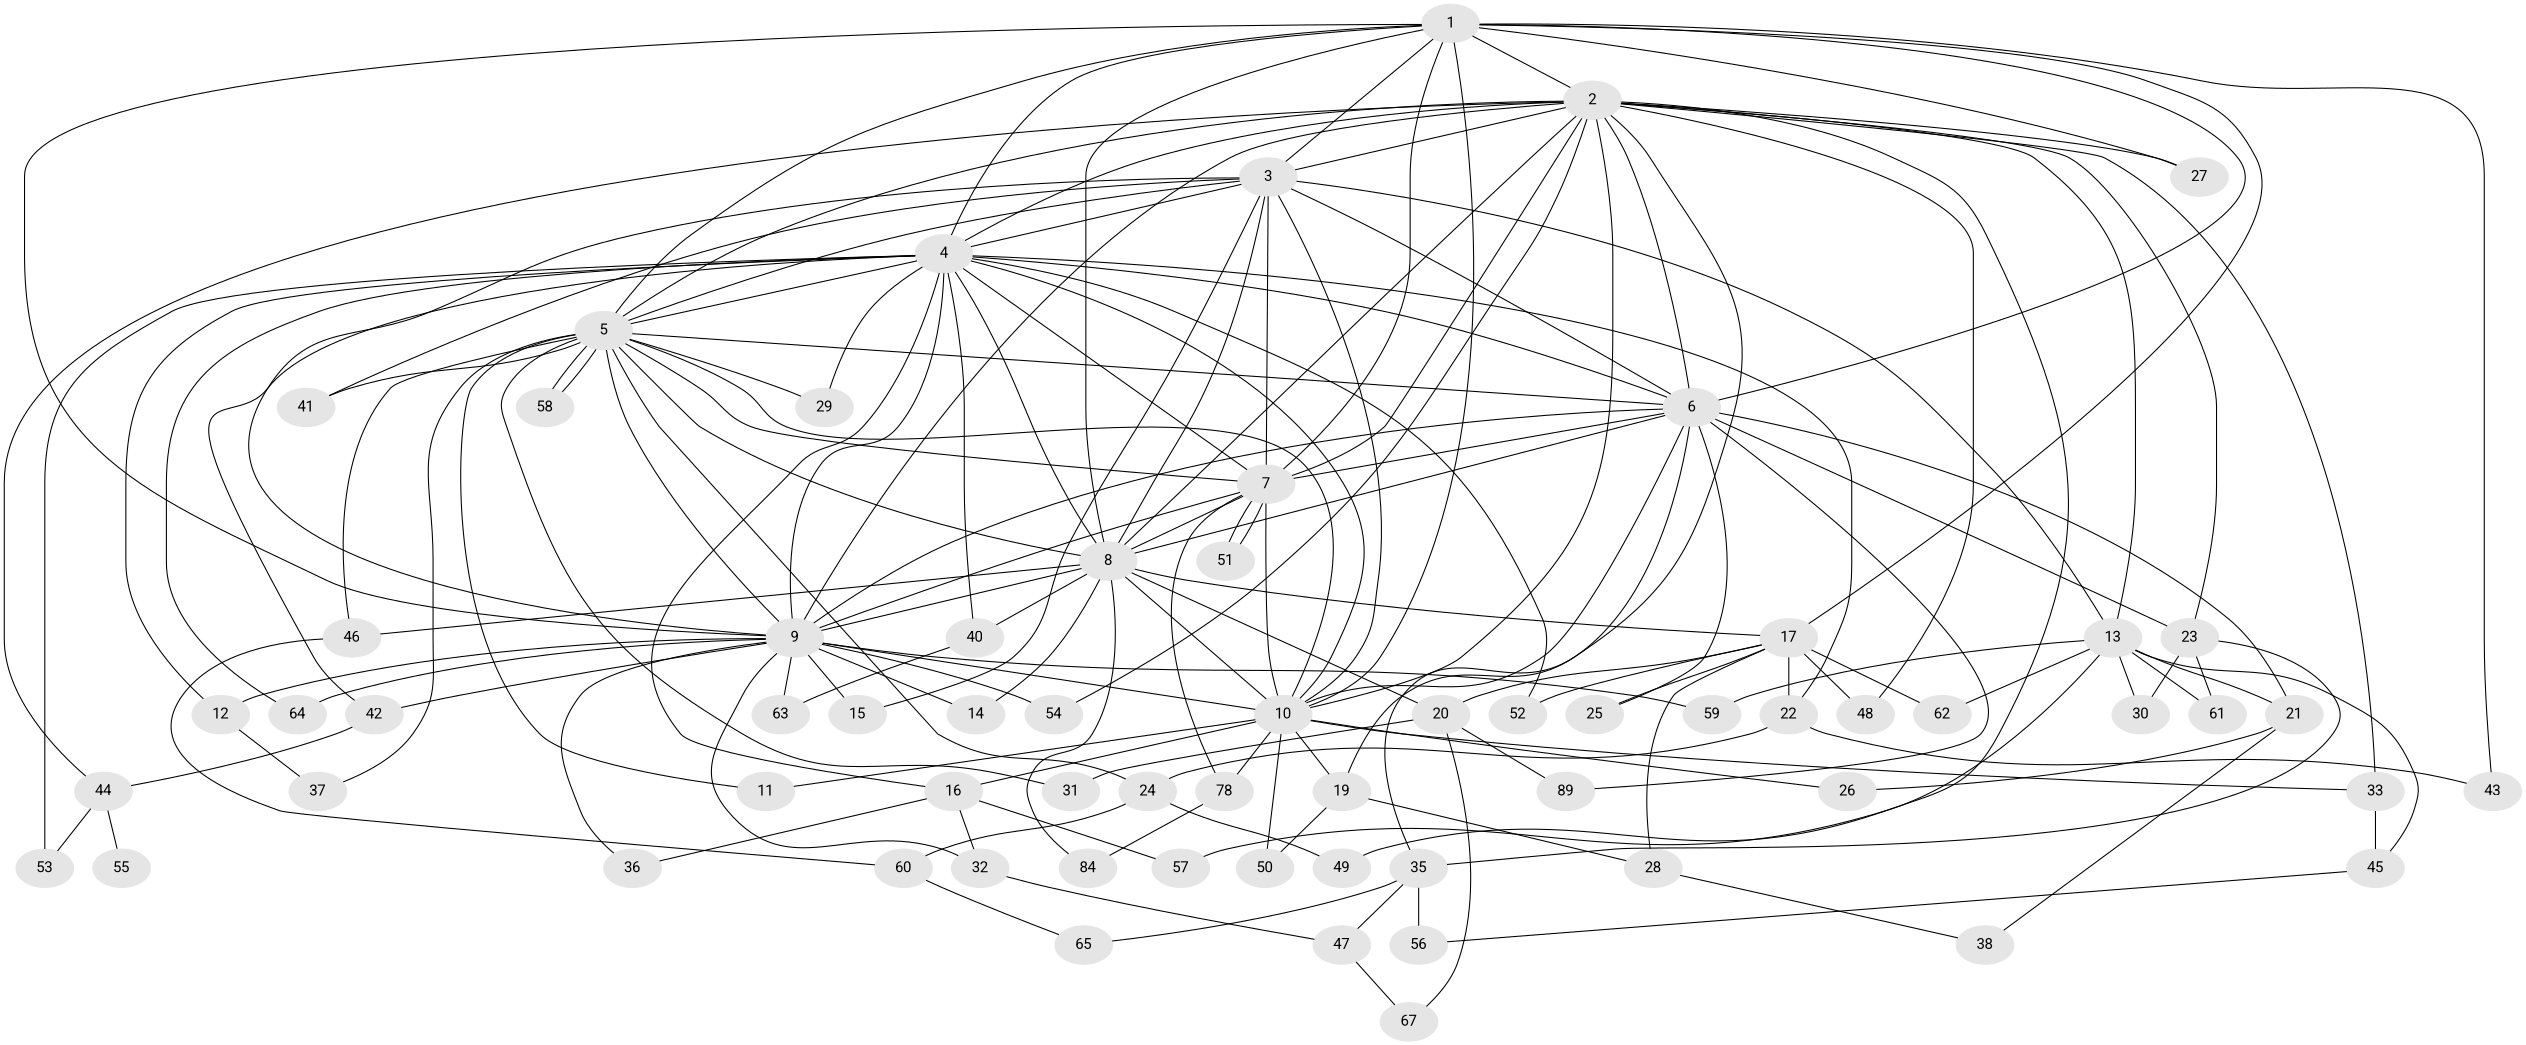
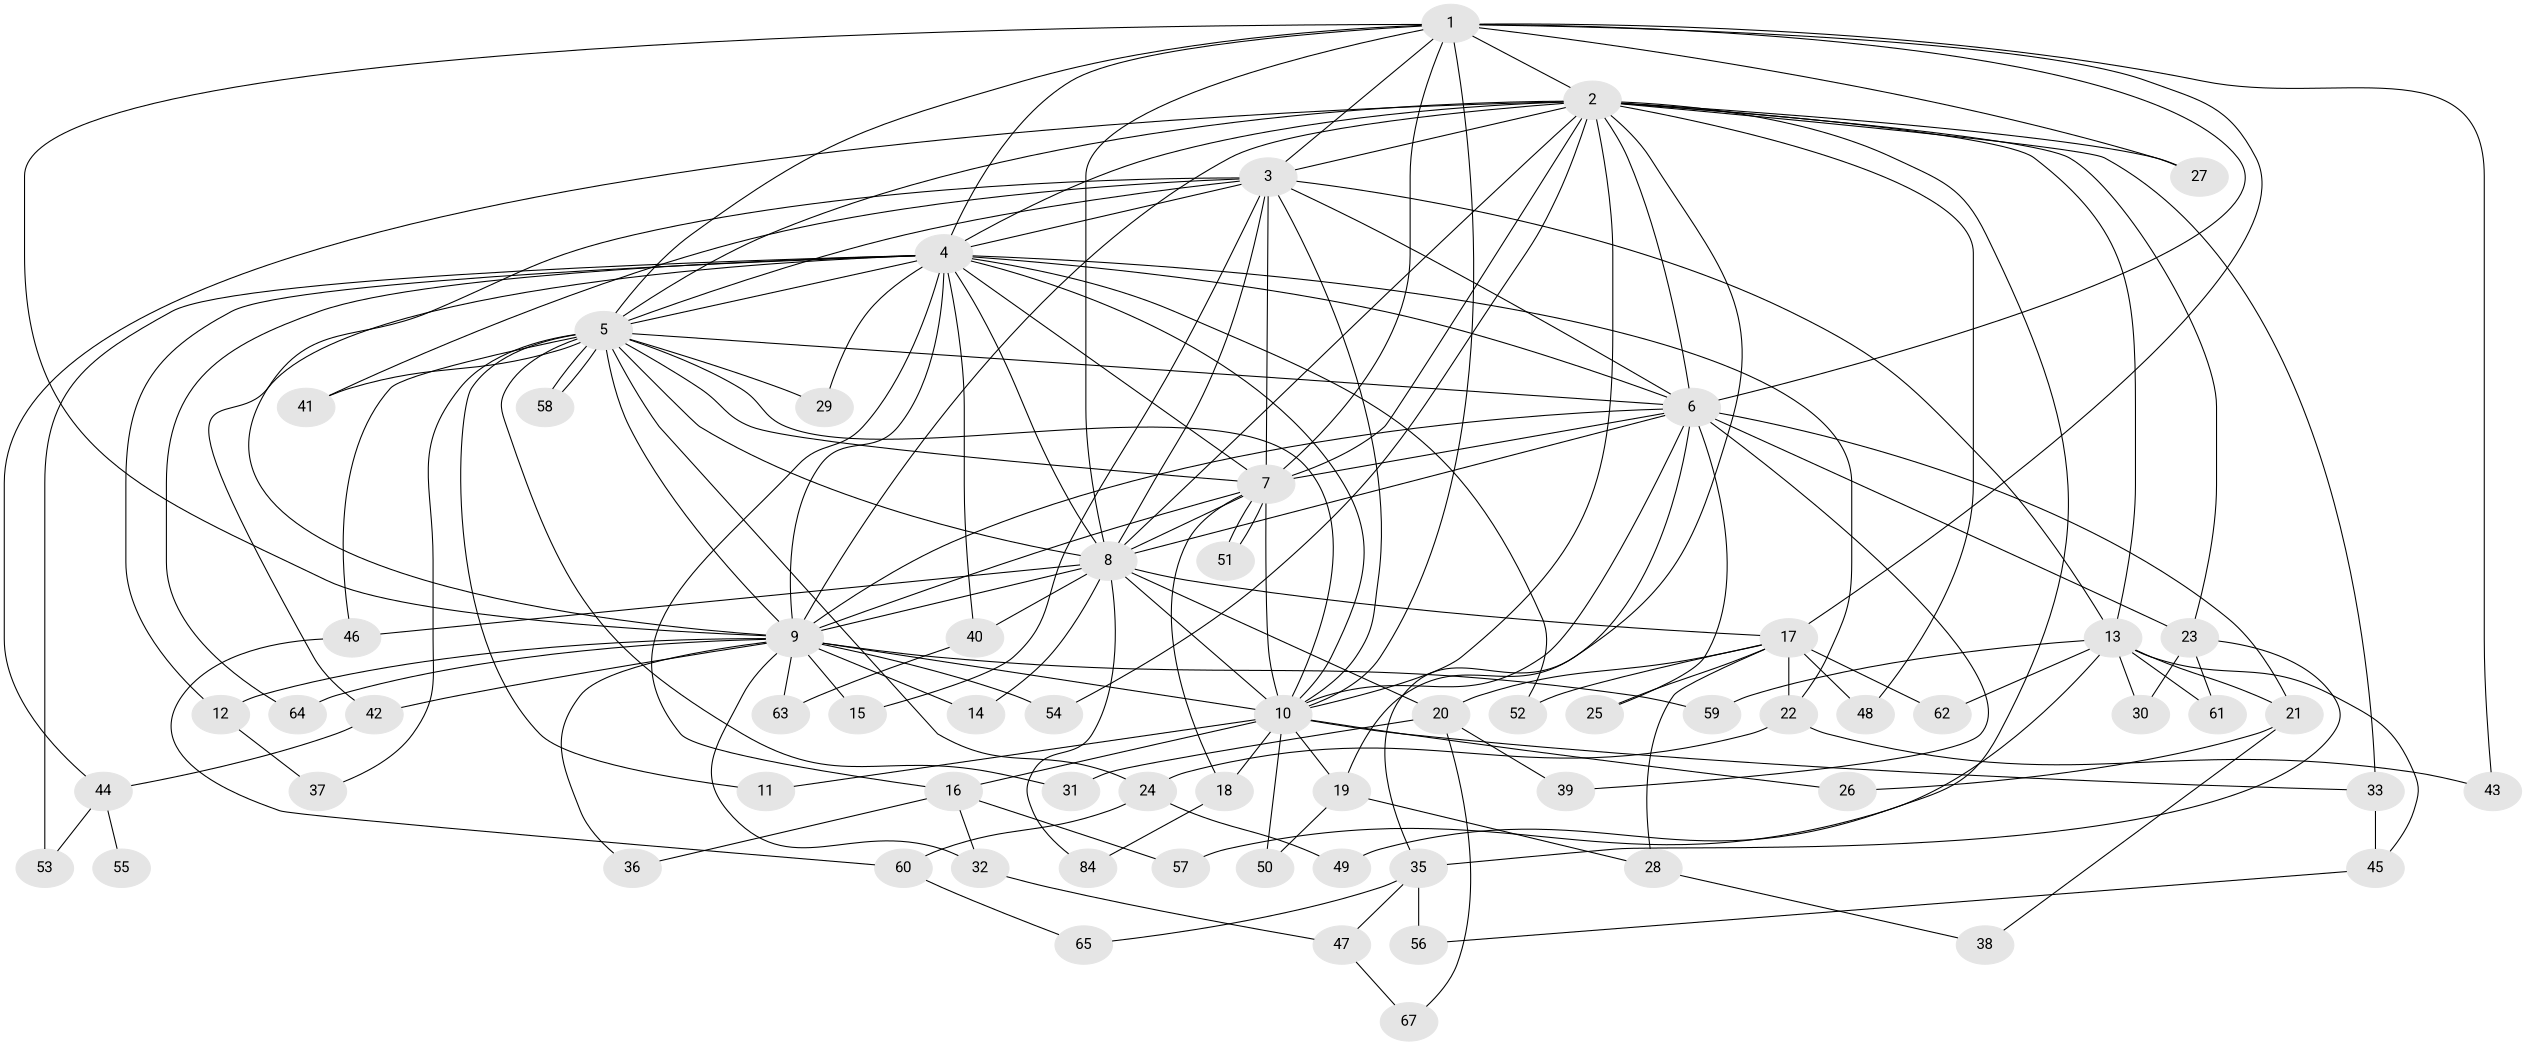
  graph {
    fontname=Roboto
    node [color=gray90 fontname=Roboto style=filled]
    edge [fontname=Roboto]
    1
    2
    3
    4
    5
    6
    7
    8
    9
    10
    17
    27
    43
    13
    23
    33
    35
    44
    48
    49
    54
    15
    41
    12
    16
    22
    29
    40
    42
    52
    53
    64
    11
    24
    31
    37
    46
    58
    19
    21
    25
-   39 [label=89]
-   18 [label=78]
+   39
+   18
    51
    14
    20
    n47 [label=84]
    32
    36
    59
    63
    26
    50
    62
    28
    30
    45
    57
    61
    47
    56
    65
    55
    60
    38
    67
    1 -- 2
    1 -- 3
    1 -- 4
    1 -- 5
    1 -- 6
    1 -- 7
    1 -- 8
    1 -- 9
    1 -- 10
    1 -- 17
    1 -- 27
    1 -- 43
    2 -- 3
    2 -- 4
    2 -- 5
    2 -- 6
    2 -- 7
    2 -- 8
    2 -- 9
    2 -- 10
    2 -- 27
    2 -- 13
    2 -- 23
    2 -- 33
    2 -- 35
    2 -- 44
    2 -- 48
    2 -- 49
    2 -- 54
    3 -- 4
    3 -- 5
    3 -- 6
    3 -- 7
    3 -- 8
    3 -- 9
    3 -- 10
    3 -- 13
    3 -- 15
    3 -- 41
    4 -- 5
    4 -- 6
    4 -- 7
    4 -- 8
    4 -- 9
    4 -- 10
    4 -- 12
    4 -- 16
    4 -- 22
    4 -- 29
    4 -- 40
    4 -- 42
    4 -- 52
    4 -- 53
    4 -- 64
    5 -- 6
    5 -- 7
    5 -- 8
    5 -- 9
    5 -- 10
    5 -- 41
    5 -- 29
    5 -- 11
    5 -- 24
    5 -- 31
    5 -- 37
    5 -- 46
    5 -- 58
    5 -- 58
    6 -- 7
    6 -- 8
    6 -- 9
    6 -- 10
    6 -- 23
    6 -- 19
    6 -- 21
    6 -- 25
    6 -- 39
    7 -- 8
    7 -- 9
    7 -- 10
    7 -- 18
    7 -- 51
    7 -- 51
    8 -- 9
    8 -- 10
    8 -- 17
    8 -- 40
    8 -- 46
    8 -- 14
    8 -- 20
    8 -- n47
    9 -- 10
    9 -- 54
    9 -- 15
    9 -- 12
    9 -- 42
    9 -- 64
    9 -- 14
    9 -- 32
    9 -- 36
    9 -- 59
    9 -- 63
    10 -- 33
    10 -- 16
    10 -- 11
    10 -- 19
    10 -- 18
    10 -- 26
    10 -- 50
    17 -- 48
    17 -- 22
    17 -- 52
    17 -- 25
    17 -- 20
    17 -- 62
    17 -- 28
    13 -- 21
    13 -- 59
    13 -- 62
    13 -- 30
    13 -- 45
    13 -- 57
    13 -- 61
    23 -- 35
    23 -- 30
    23 -- 61
    33 -- 45
    35 -- 47
    35 -- 56
    35 -- 65
    44 -- 53
    44 -- 55
    12 -- 37
    16 -- 32
    16 -- 36
    16 -- 57
    22 -- 43
    22 -- 24
    40 -- 63
    42 -- 44
    24 -- 49
    24 -- 60
    46 -- 60
    19 -- 50
    19 -- 28
    21 -- 26
    21 -- 38
    18 -- n47
    20 -- 31
    20 -- 39
    20 -- 67
    32 -- 47
    28 -- 38
    45 -- 56
    47 -- 67
    60 -- 65
  }
